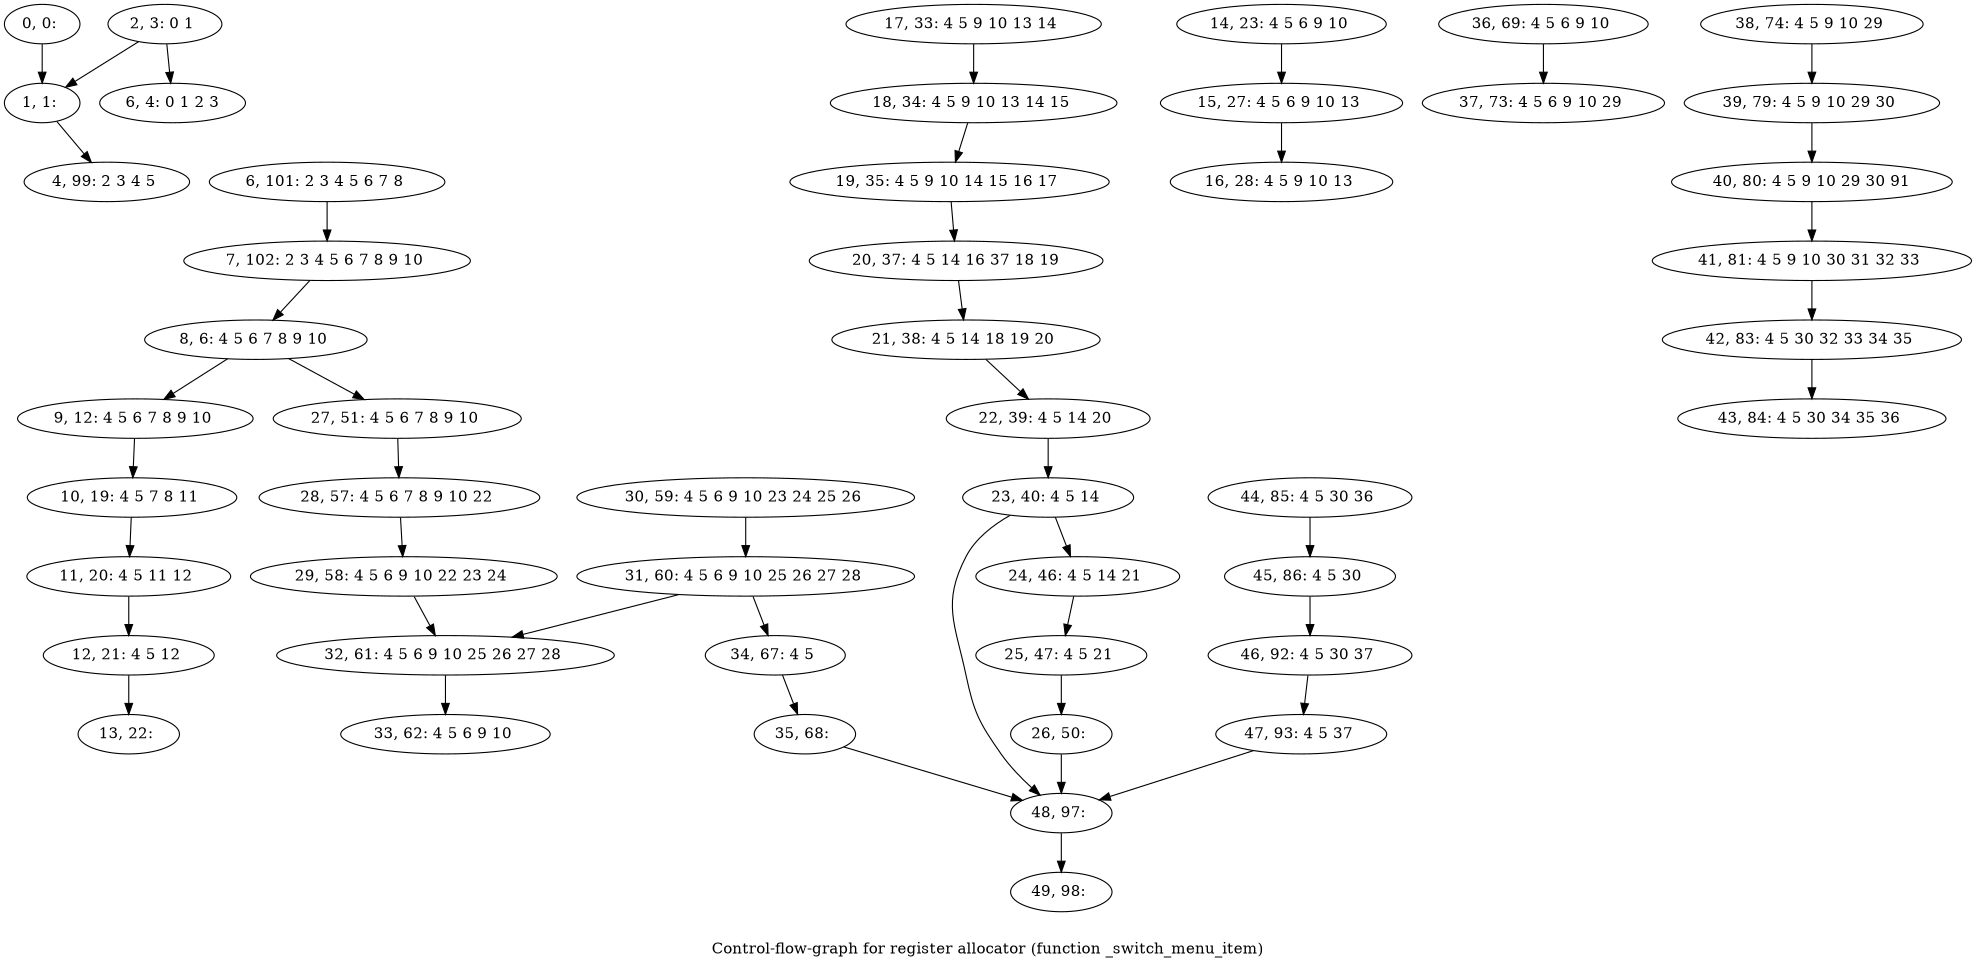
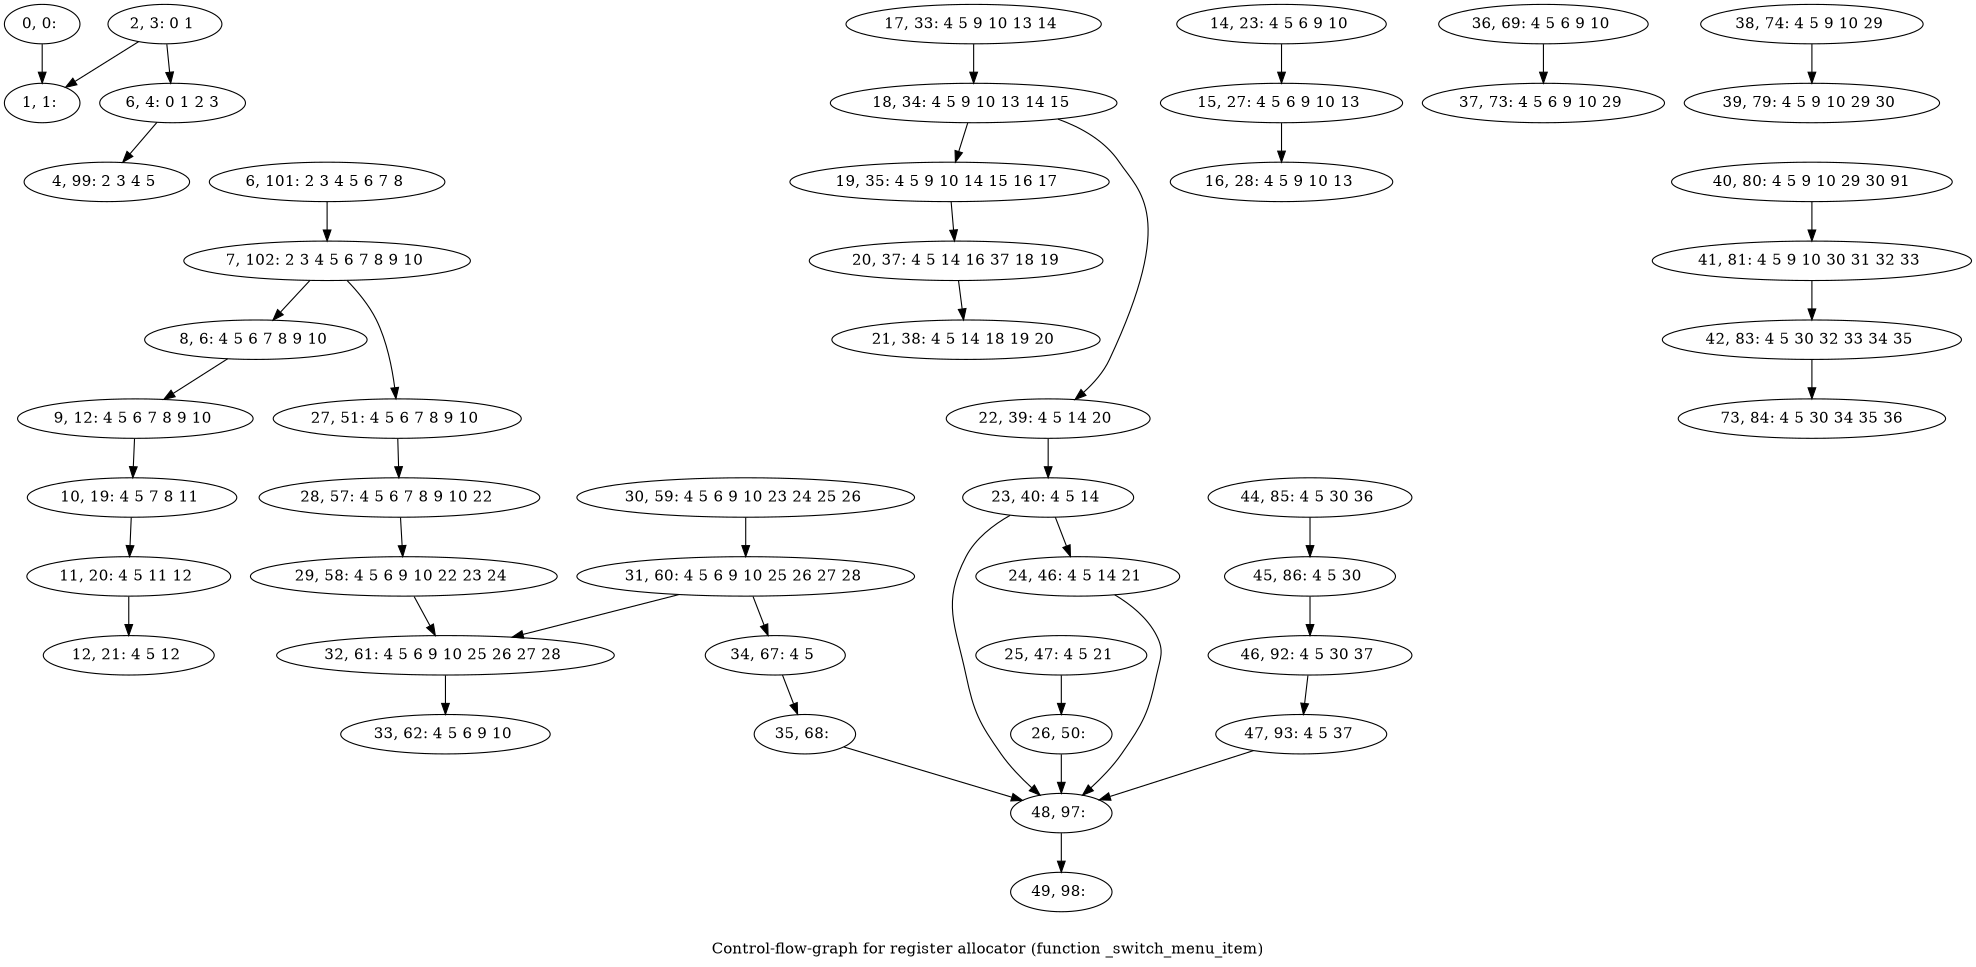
  digraph {
    label="Control-flow-graph for register allocator (function _switch_menu_item)"
    n1 [label="0, 0: "]
    n2 [label="1, 1: "]
    n3 [label="2, 3: 0 1 "]
    n4 [label="6, 4: 0 1 2 3"]
    n5 [label="4, 99: 2 3 4 5 "]
    n6 [label="6, 101: 2 3 4 5 6 7 8 "]
    n7 [label="7, 102: 2 3 4 5 6 7 8 9 10 "]
    n8 [label="8, 6: 4 5 6 7 8 9 10 "]
    n9 [label="9, 12: 4 5 6 7 8 9 10 "]
    n10 [label="27, 51: 4 5 6 7 8 9 10 "]
    n11 [label="10, 19: 4 5 7 8 11 "]
    n12 [label="28, 57: 4 5 6 7 8 9 10 22 "]
    n13 [label="11, 20: 4 5 11 12 "]
    n14 [label="14, 23: 4 5 6 9 10 "]
    n15 [label="15, 27: 4 5 6 9 10 13 "]
    n16 [label="12, 21: 4 5 12 "]
-   n17 [label="13, 22: "]
    n18 [label="48, 97: "]
    n19 [label="49, 98: "]
    n20 [label="16, 28: 4 5 9 10 13 "]
    n21 [label="17, 33: 4 5 9 10 13 14 "]
    n22 [label="18, 34: 4 5 9 10 13 14 15 "]
    n23 [label="19, 35: 4 5 9 10 14 15 16 17 "]
    n24 [label="20, 37: 4 5 14 16 37 18 19"]
    n25 [label="21, 38: 4 5 14 18 19 20 "]
    n26 [label="22, 39: 4 5 14 20 "]
    n27 [label="23, 40: 4 5 14 "]
    n28 [label="24, 46: 4 5 14 21 "]
    n29 [label="25, 47: 4 5 21 "]
    n30 [label="26, 50: "]
    n31 [label="29, 58: 4 5 6 9 10 22 23 24 "]
    n32 [label="32, 61: 4 5 6 9 10 25 26 27 28 "]
    n33 [label="30, 59: 4 5 6 9 10 23 24 25 26 "]
    n34 [label="31, 60: 4 5 6 9 10 25 26 27 28 "]
    n35 [label="34, 67: 4 5 "]
    n36 [label="33, 62: 4 5 6 9 10 "]
    n37 [label="35, 68: "]
    n38 [label="36, 69: 4 5 6 9 10 "]
    n39 [label="37, 73: 4 5 6 9 10 29 "]
    n40 [label="38, 74: 4 5 9 10 29 "]
    n41 [label="39, 79: 4 5 9 10 29 30 "]
    n42 [label="40, 80: 4 5 9 10 29 30 91"]
    n43 [label="41, 81: 4 5 9 10 30 31 32 33 "]
    n44 [label="42, 83: 4 5 30 32 33 34 35 "]
-   n45 [label="43, 84: 4 5 30 34 35 36 "]
+   n45 [label="73, 84: 4 5 30 34 35 36"]
    n46 [label="44, 85: 4 5 30 36 "]
    n47 [label="45, 86: 4 5 30 "]
    n48 [label="46, 92: 4 5 30 37 "]
    n49 [label="47, 93: 4 5 37 "]
    n1 -> n2
    n3 -> n2
    n3 -> n4
-   n2 -> n5
+   n4 -> n5
    n6 -> n7
    n7 -> n8
    n8 -> n9
-   n8 -> n10
+   n7 -> n10
    n9 -> n11
    n10 -> n12
    n11 -> n13
    n12 -> n31
    n13 -> n16
    n14 -> n15
    n15 -> n20
-   n16 -> n17
    n18 -> n19
    n21 -> n22
    n22 -> n23
    n23 -> n24
    n24 -> n25
-   n25 -> n26
+   n22 -> n26
    n26 -> n27
    n27 -> n18
    n27 -> n28
-   n28 -> n29
+   n28 -> n18
    n29 -> n30
    n30 -> n18
    n31 -> n32
    n32 -> n36
    n33 -> n34
    n34 -> n32
    n34 -> n35
    n35 -> n37
    n37 -> n18
    n38 -> n39
    n40 -> n41
-   n41 -> n42
    n42 -> n43
    n43 -> n44
    n44 -> n45
    n46 -> n47
    n47 -> n48
    n48 -> n49
    n49 -> n18
  }
